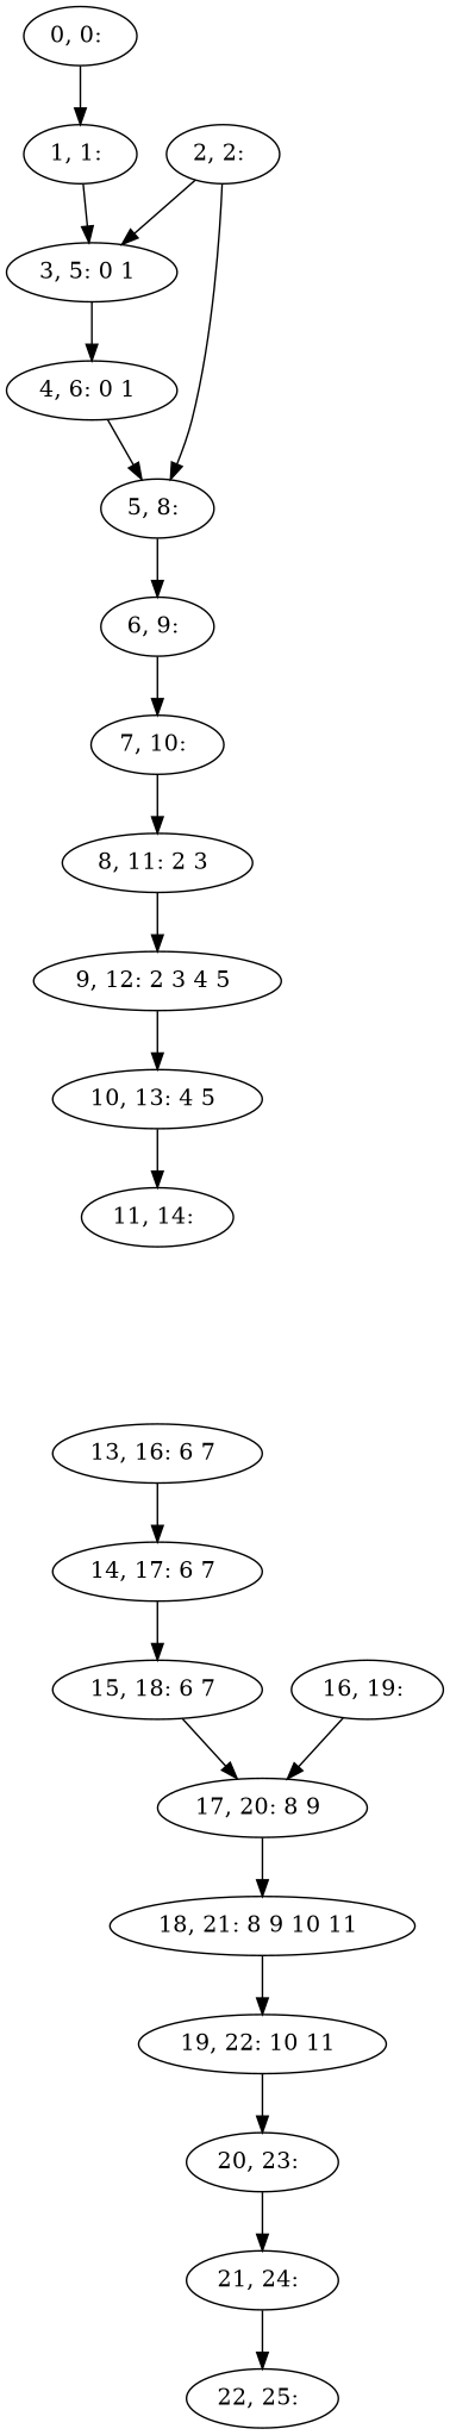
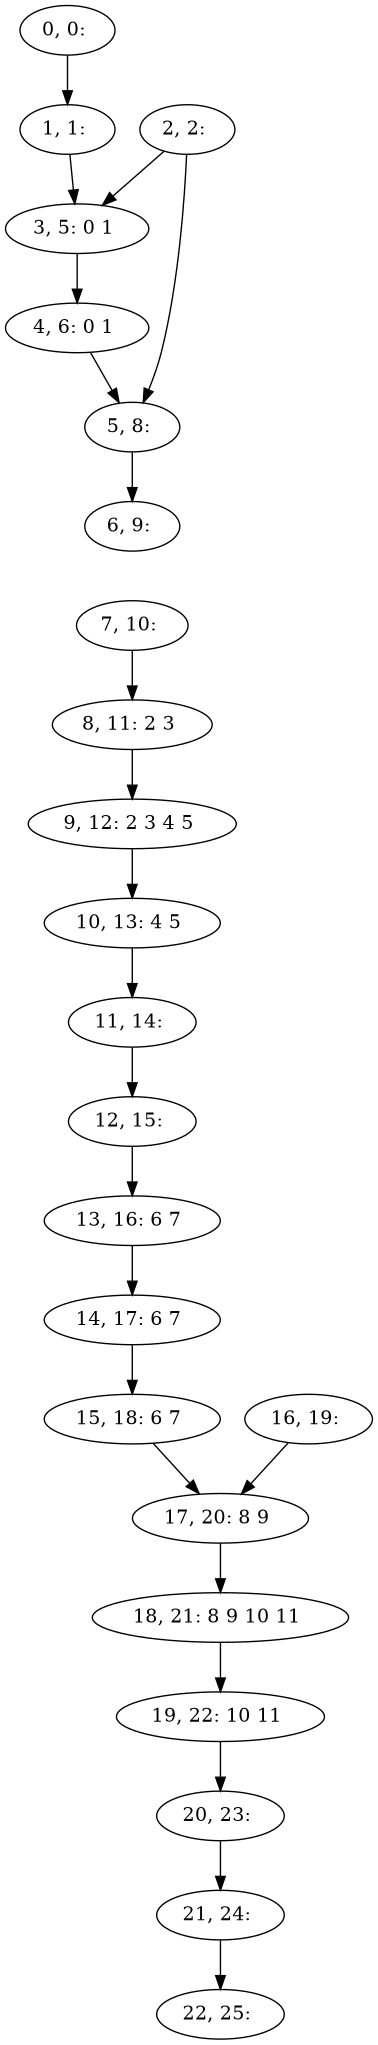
  digraph {
    n1 [label="0, 0: "]
    n2 [label="1, 1: "]
    n3 [label="3, 5: 0 1 "]
    n4 [label="2, 2: "]
    n5 [label="5, 8: "]
    n6 [label="4, 6: 0 1 "]
    n7 [label="6, 9: "]
    n8 [label="7, 10: "]
    n9 [label="8, 11: 2 3 "]
    n10 [label="9, 12: 2 3 4 5 "]
    n11 [label="10, 13: 4 5 "]
    n12 [label="11, 14: "]
+   n13 [label="12, 15: "]
    n14 [label="13, 16: 6 7 "]
    n15 [label="14, 17: 6 7 "]
    n16 [label="15, 18: 6 7 "]
    n17 [label="17, 20: 8 9 "]
    n18 [label="16, 19: "]
    n19 [label="18, 21: 8 9 10 11 "]
    n20 [label="19, 22: 10 11 "]
    n21 [label="20, 23: "]
    n22 [label="21, 24: "]
    n23 [label="22, 25: "]
    n1 -> n2
    n2 -> n3
    n3 -> n6
    n4 -> n3
    n4 -> n5
    n5 -> n7
    n6 -> n5
-   n7 -> n8
    n8 -> n9
    n9 -> n10
    n10 -> n11
    n11 -> n12
+   n12 -> n13
+   n13 -> n14
    n14 -> n15
    n15 -> n16
    n16 -> n17
    n17 -> n19
    n18 -> n17
    n19 -> n20
    n20 -> n21
    n21 -> n22
    n22 -> n23
  }
